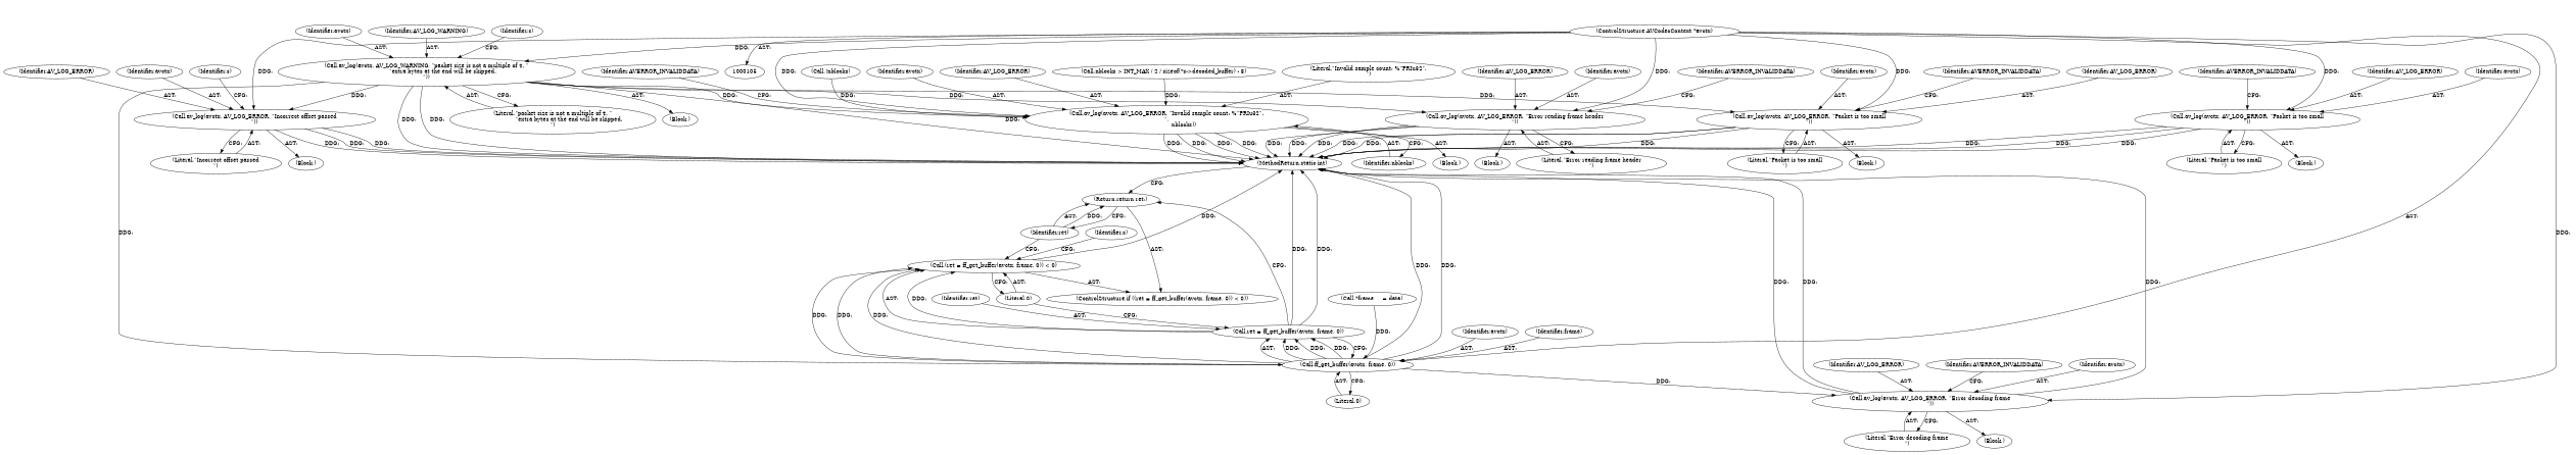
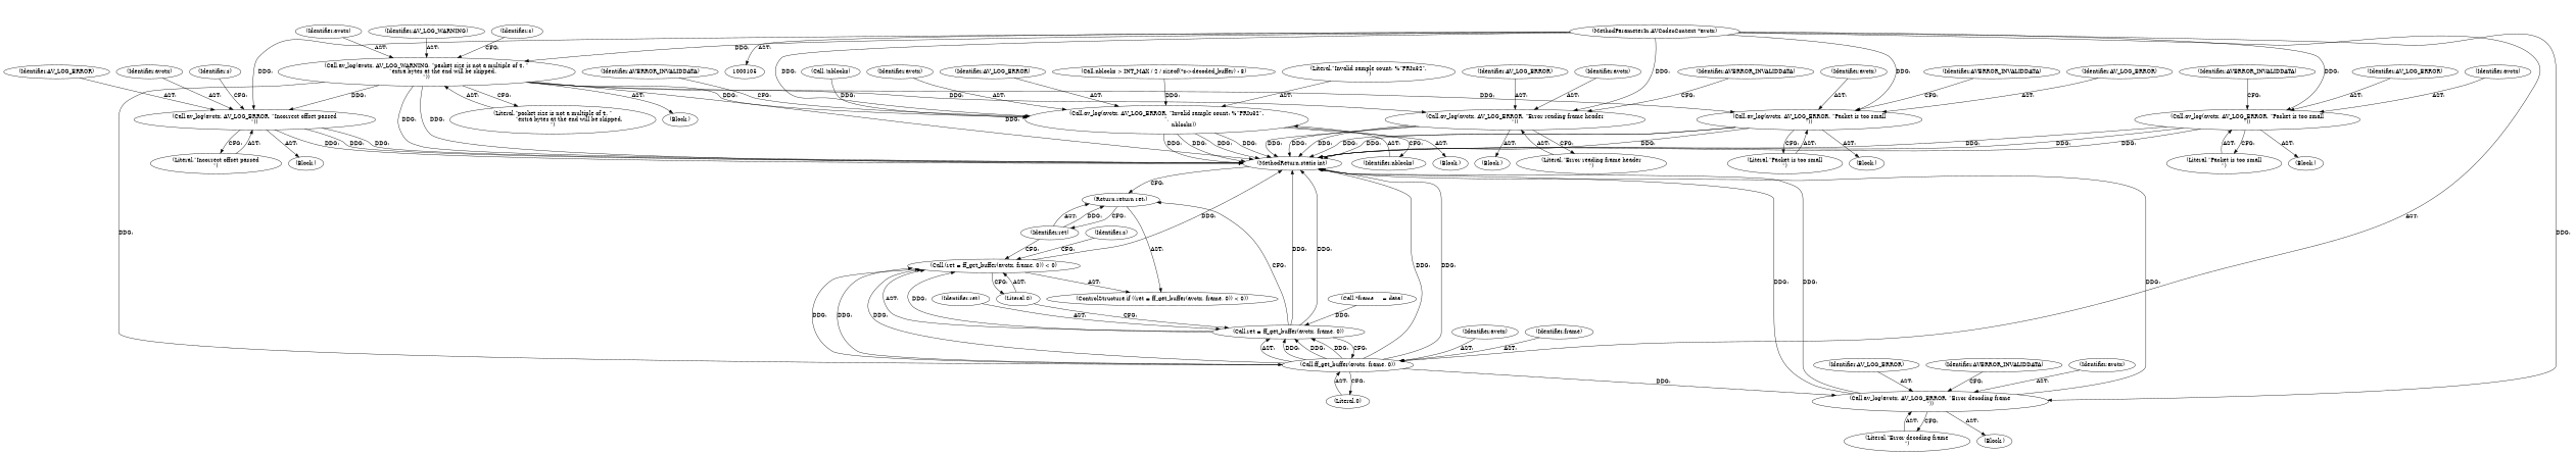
  digraph {
-   n1 [label="(ControlStructure,AVCodecContext *avctx)"]
+   n1 [label="(MethodParameterIn,AVCodecContext *avctx)"]
    n2 [label="(Call,av_log(avctx, AV_LOG_ERROR, \"Packet is too small\n\"))"]
    n3 [label="(Call,av_log(avctx, AV_LOG_WARNING, \"packet size is not a multiple of 4. \"\n                   \"extra bytes at the end will be skipped.\n\"))"]
    n4 [label="(Call,av_log(avctx, AV_LOG_ERROR, \"Incorrect offset passed\n\"))"]
    n5 [label="(Call,av_log(avctx, AV_LOG_ERROR, \"Packet is too small\n\"))"]
    n6 [label="(Call,av_log(avctx, AV_LOG_ERROR, \"Invalid sample count: %\"PRIu32\".\n\",\n                    nblocks))"]
    n7 [label="(Call,av_log(avctx, AV_LOG_ERROR, \"Error reading frame header\n\"))"]
    n8 [label="(Call,ff_get_buffer(avctx, frame, 0))"]
    n9 [label="(Call,av_log(avctx, AV_LOG_ERROR, \"Error decoding frame\n\"))"]
    1000105
    n11 [label="(MethodReturn,static int)"]
    n12 [label="(Block,)"]
    n13 [label="(Literal,\"Packet is too small\n\")"]
    n14 [label="(Literal,\"packet size is not a multiple of 4. \"\n                   \"extra bytes at the end will be skipped.\n\")"]
    n15 [label="(Block,)"]
    n16 [label="(Block,)"]
    n17 [label="(Literal,\"Incorrect offset passed\n\")"]
    n18 [label="(Block,)"]
    n19 [label="(Literal,\"Packet is too small\n\")"]
    n20 [label="(Identifier,nblocks)"]
    n21 [label="(Block,)"]
    n22 [label="(Block,)"]
    n23 [label="(Literal,\"Error reading frame header\n\")"]
    n24 [label="(Call,(ret = ff_get_buffer(avctx, frame, 0)) < 0)"]
    n25 [label="(Call,ret = ff_get_buffer(avctx, frame, 0))"]
    n26 [label="(Literal,0)"]
    n27 [label="(Literal,\"Error decoding frame\n\")"]
    n28 [label="(Block,)"]
    n29 [label="(Return,return ret;)"]
    n30 [label="(ControlStructure,if ((ret = ff_get_buffer(avctx, frame, 0)) < 0))"]
    n31 [label="(Literal,0)"]
    n32 [label="(Identifier,ret)"]
    n33 [label="(Identifier,avctx)"]
    n34 [label="(Call,*frame     = data)"]
    n35 [label="(Call,!nblocks)"]
    n36 [label="(Identifier,AVERROR_INVALIDDATA)"]
    n37 [label="(Identifier,AV_LOG_ERROR)"]
    n38 [label="(Identifier,AV_LOG_ERROR)"]
    n39 [label="(Identifier,ret)"]
    n40 [label="(Identifier,AV_LOG_WARNING)"]
    n41 [label="(Identifier,avctx)"]
    n42 [label="(Identifier,AV_LOG_ERROR)"]
    n43 [label="(Identifier,AVERROR_INVALIDDATA)"]
    n44 [label="(Identifier,avctx)"]
    n45 [label="(Identifier,AV_LOG_ERROR)"]
    n46 [label="(Identifier,s)"]
    n47 [label="(Call,nblocks > INT_MAX / 2 / sizeof(*s->decoded_buffer) - 8)"]
    n48 [label="(Identifier,AVERROR_INVALIDDATA)"]
    n49 [label="(Identifier,AV_LOG_ERROR)"]
    n50 [label="(Identifier,AVERROR_INVALIDDATA)"]
    n51 [label="(Identifier,avctx)"]
    n52 [label="(Identifier,avctx)"]
    n53 [label="(Literal,\"Invalid sample count: %\"PRIu32\".\n\")"]
    n54 [label="(Identifier,avctx)"]
    n55 [label="(Identifier,avctx)"]
    n56 [label="(Identifier,s)"]
    n57 [label="(Identifier,AVERROR_INVALIDDATA)"]
    n58 [label="(Identifier,avctx)"]
    n59 [label="(Identifier,frame)"]
    n60 [label="(Identifier,s)"]
    n61 [label="(Identifier,AV_LOG_ERROR)"]
    n1 -> n2 [label="DDG: "]
    n1 -> n3 [label="DDG: "]
    n1 -> n4 [label="DDG: "]
    n1 -> n5 [label="DDG: "]
    n1 -> n6 [label="DDG: "]
    n1 -> n7 [label="DDG: "]
    n1 -> n8 [label="AST: "]
    n1 -> n9 [label="DDG: "]
    n1 -> 1000105 [label="AST: "]
    n2 -> n11 [label="DDG: "]
    n2 -> n11 [label="DDG: "]
    n2 -> n11 [label="DDG: "]
    n2 -> n12 [label="AST: "]
    n2 -> n13 [label="CFG: "]
    n3 -> n4 [label="DDG: "]
    n3 -> n5 [label="DDG: "]
    n3 -> n6 [label="DDG: "]
    n3 -> n7 [label="DDG: "]
    n3 -> n8 [label="DDG: "]
    n3 -> n11 [label="DDG: "]
    n3 -> n11 [label="DDG: "]
    n3 -> n11 [label="DDG: "]
    n3 -> n14 [label="CFG: "]
    n3 -> n15 [label="AST: "]
    n4 -> n11 [label="DDG: "]
    n4 -> n11 [label="DDG: "]
    n4 -> n11 [label="DDG: "]
    n4 -> n16 [label="AST: "]
    n4 -> n17 [label="CFG: "]
    n5 -> n11 [label="DDG: "]
    n5 -> n11 [label="DDG: "]
    n5 -> n11 [label="DDG: "]
    n5 -> n18 [label="AST: "]
    n5 -> n19 [label="CFG: "]
    n6 -> n11 [label="DDG: "]
    n6 -> n11 [label="DDG: "]
    n6 -> n11 [label="DDG: "]
    n6 -> n11 [label="DDG: "]
    n6 -> n20 [label="CFG: "]
    n6 -> n21 [label="AST: "]
    n7 -> n11 [label="DDG: "]
    n7 -> n11 [label="DDG: "]
    n7 -> n11 [label="DDG: "]
    n7 -> n22 [label="AST: "]
    n7 -> n23 [label="CFG: "]
    n8 -> n9 [label="DDG: "]
    n8 -> n11 [label="DDG: "]
    n8 -> n11 [label="DDG: "]
    n8 -> n24 [label="DDG: "]
    n8 -> n24 [label="DDG: "]
    n8 -> n24 [label="DDG: "]
    n8 -> n25 [label="AST: "]
    n8 -> n25 [label="DDG: "]
    n8 -> n25 [label="DDG: "]
    n8 -> n25 [label="DDG: "]
    n8 -> n26 [label="CFG: "]
    n9 -> n11 [label="DDG: "]
    n9 -> n11 [label="DDG: "]
    n9 -> n11 [label="DDG: "]
    n9 -> n27 [label="CFG: "]
    n9 -> n28 [label="AST: "]
    n11 -> n29 [label="CFG: "]
    n13 -> n2 [label="AST: "]
    n14 -> n3 [label="AST: "]
    n17 -> n4 [label="AST: "]
    n19 -> n5 [label="AST: "]
    n20 -> n6 [label="AST: "]
    n23 -> n7 [label="AST: "]
    n24 -> n11 [label="DDG: "]
    n24 -> n30 [label="AST: "]
    n24 -> n31 [label="CFG: "]
    n25 -> n8 [label="CFG: "]
    n25 -> n11 [label="DDG: "]
    n25 -> n11 [label="DDG: "]
    n25 -> n24 [label="AST: "]
    n25 -> n24 [label="DDG: "]
    n25 -> n29 [label="CFG: "]
    n26 -> n8 [label="AST: "]
    n27 -> n9 [label="AST: "]
    n29 -> n30 [label="AST: "]
    n29 -> n32 [label="CFG: "]
    n31 -> n24 [label="AST: "]
    n31 -> n25 [label="CFG: "]
    n32 -> n24 [label="CFG: "]
    n32 -> n29 [label="AST: "]
    n32 -> n29 [label="DDG: "]
    n33 -> n8 [label="AST: "]
-   n34 -> n8 [label="DDG: "]
+   n34 -> n25 [label="DDG: "]
    n35 -> n6 [label="DDG: "]
    n36 -> n7 [label="CFG: "]
    n37 -> n9 [label="AST: "]
    n38 -> n2 [label="AST: "]
    n39 -> n25 [label="AST: "]
    n40 -> n3 [label="AST: "]
    n41 -> n6 [label="AST: "]
    n42 -> n7 [label="AST: "]
    n43 -> n5 [label="CFG: "]
    n44 -> n2 [label="AST: "]
    n45 -> n6 [label="AST: "]
    n46 -> n3 [label="CFG: "]
    n47 -> n6 [label="DDG: "]
    n48 -> n2 [label="CFG: "]
    n49 -> n5 [label="AST: "]
    n50 -> n9 [label="CFG: "]
    n51 -> n4 [label="AST: "]
    n52 -> n9 [label="AST: "]
    n53 -> n6 [label="AST: "]
    n54 -> n3 [label="AST: "]
    n55 -> n7 [label="AST: "]
    n56 -> n4 [label="CFG: "]
    n57 -> n6 [label="CFG: "]
    n58 -> n5 [label="AST: "]
    n59 -> n8 [label="AST: "]
    n60 -> n24 [label="CFG: "]
    n61 -> n4 [label="AST: "]
  }
